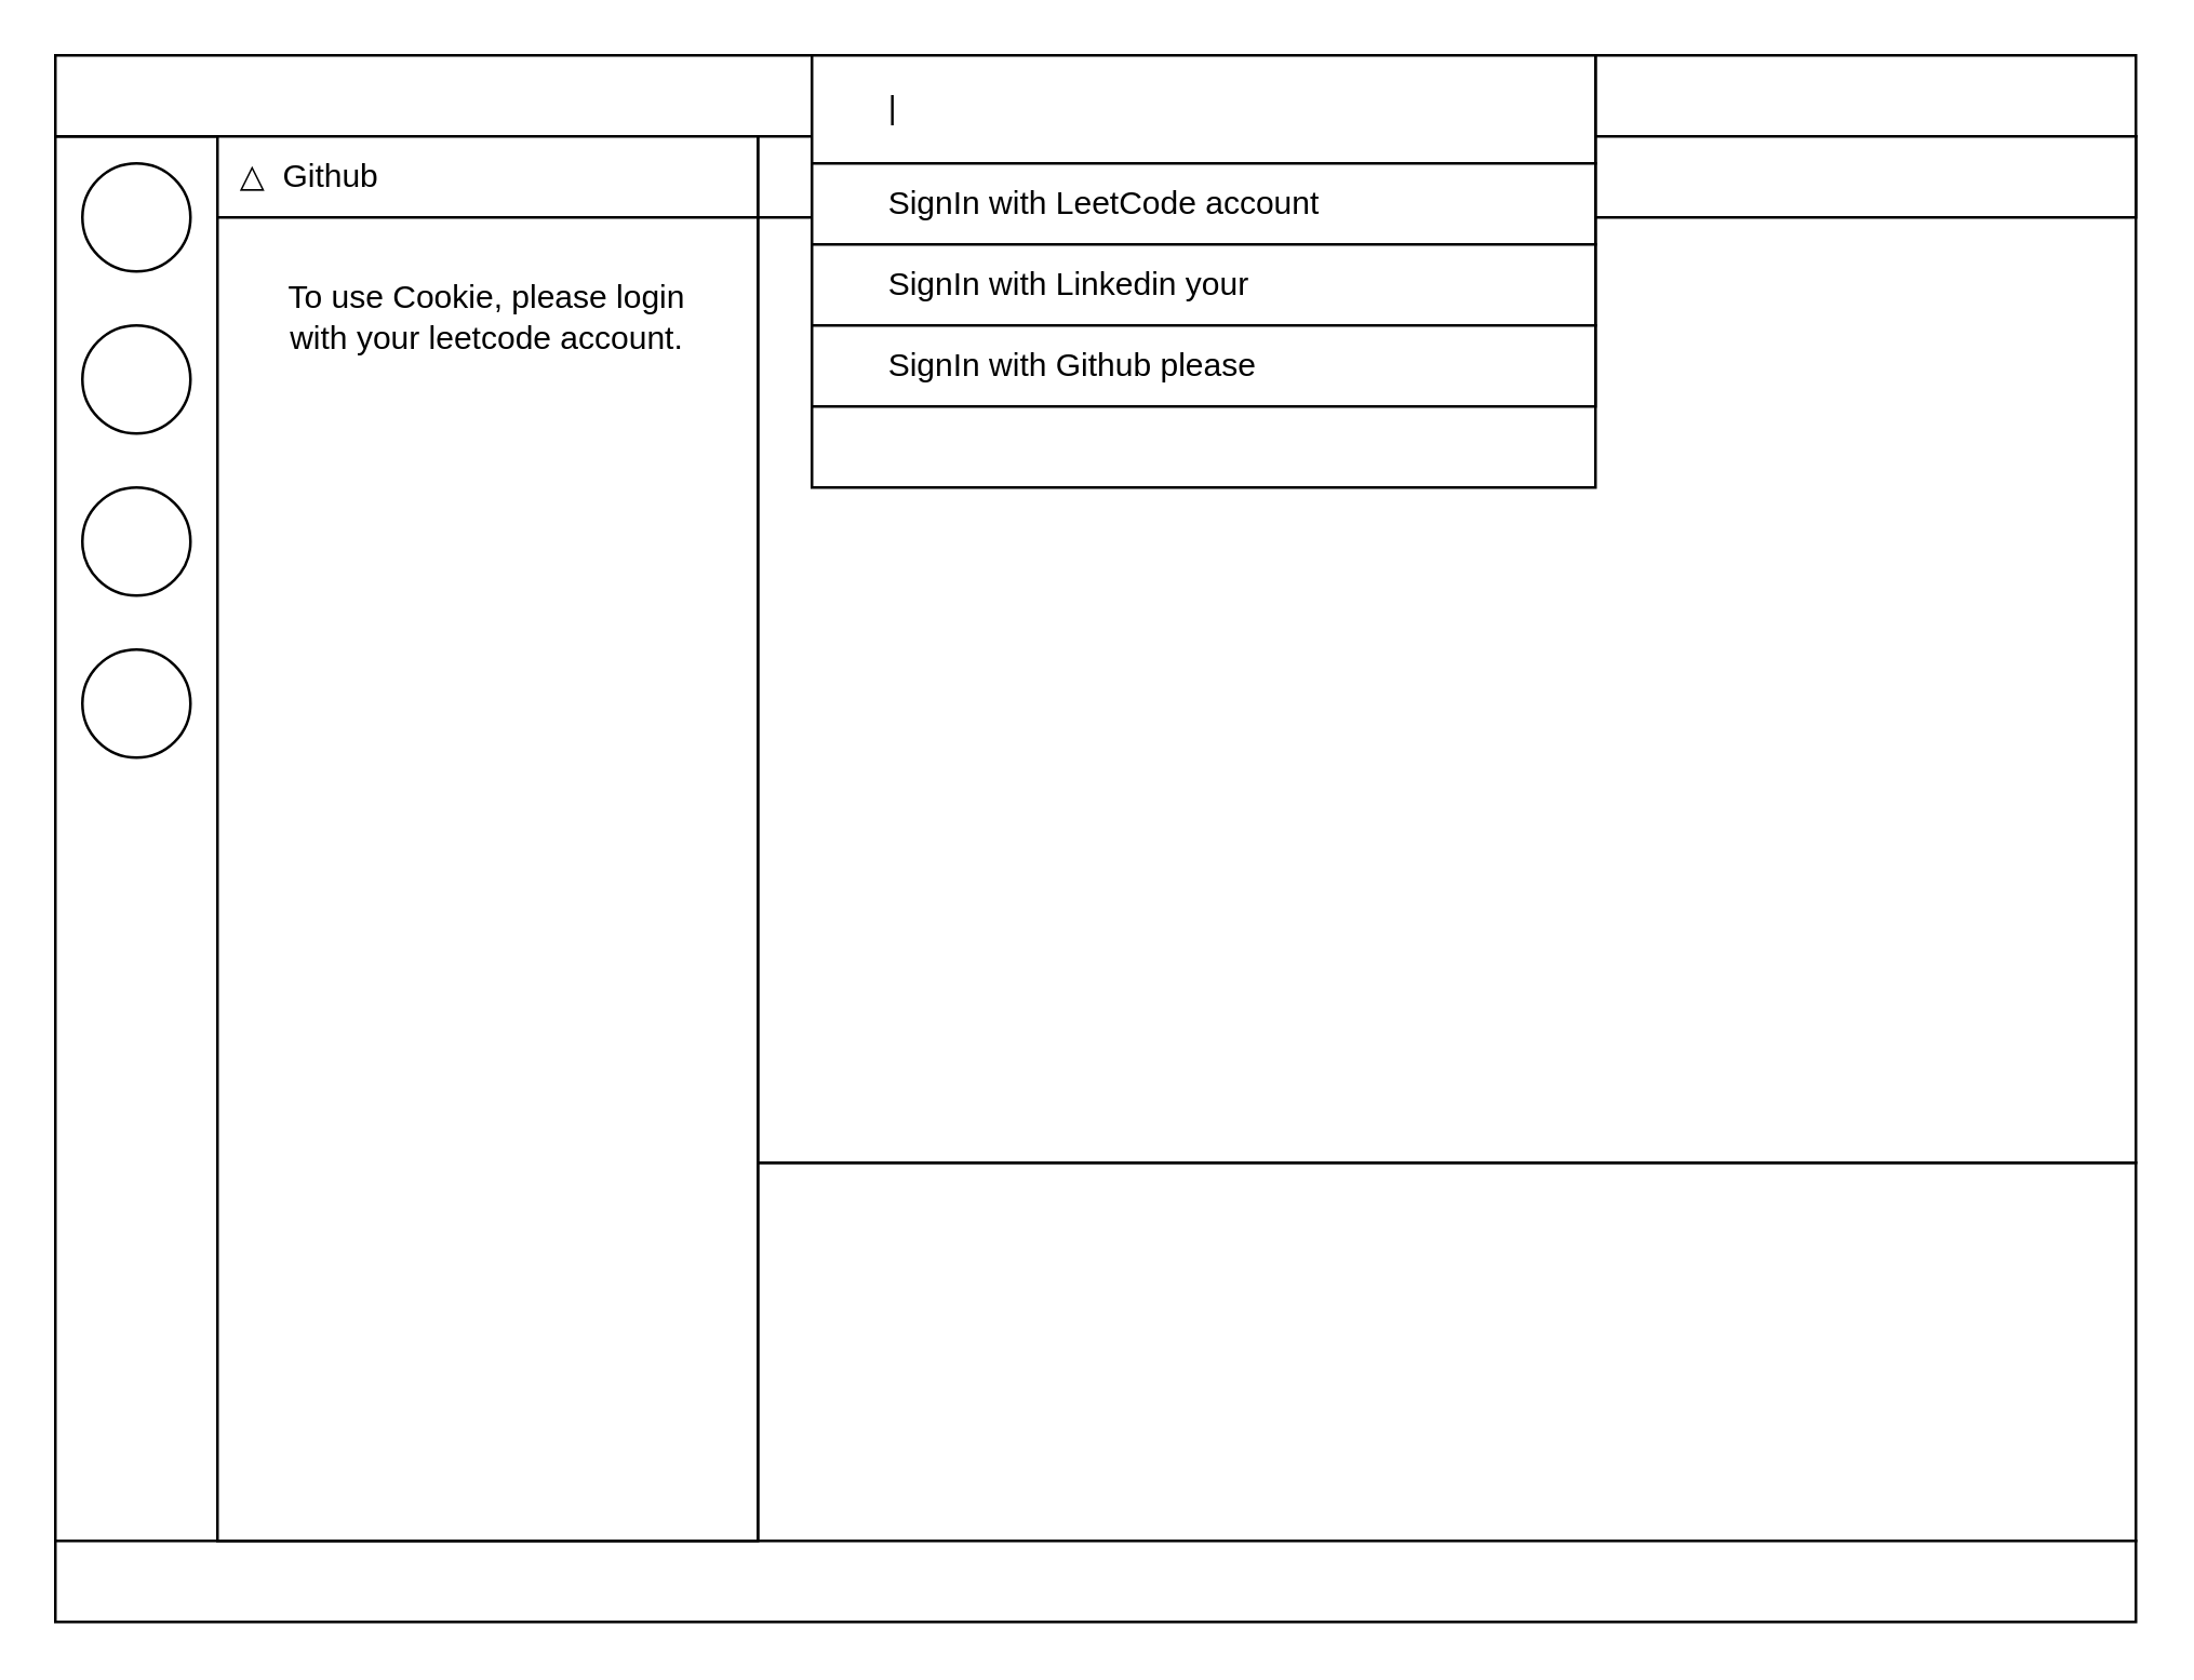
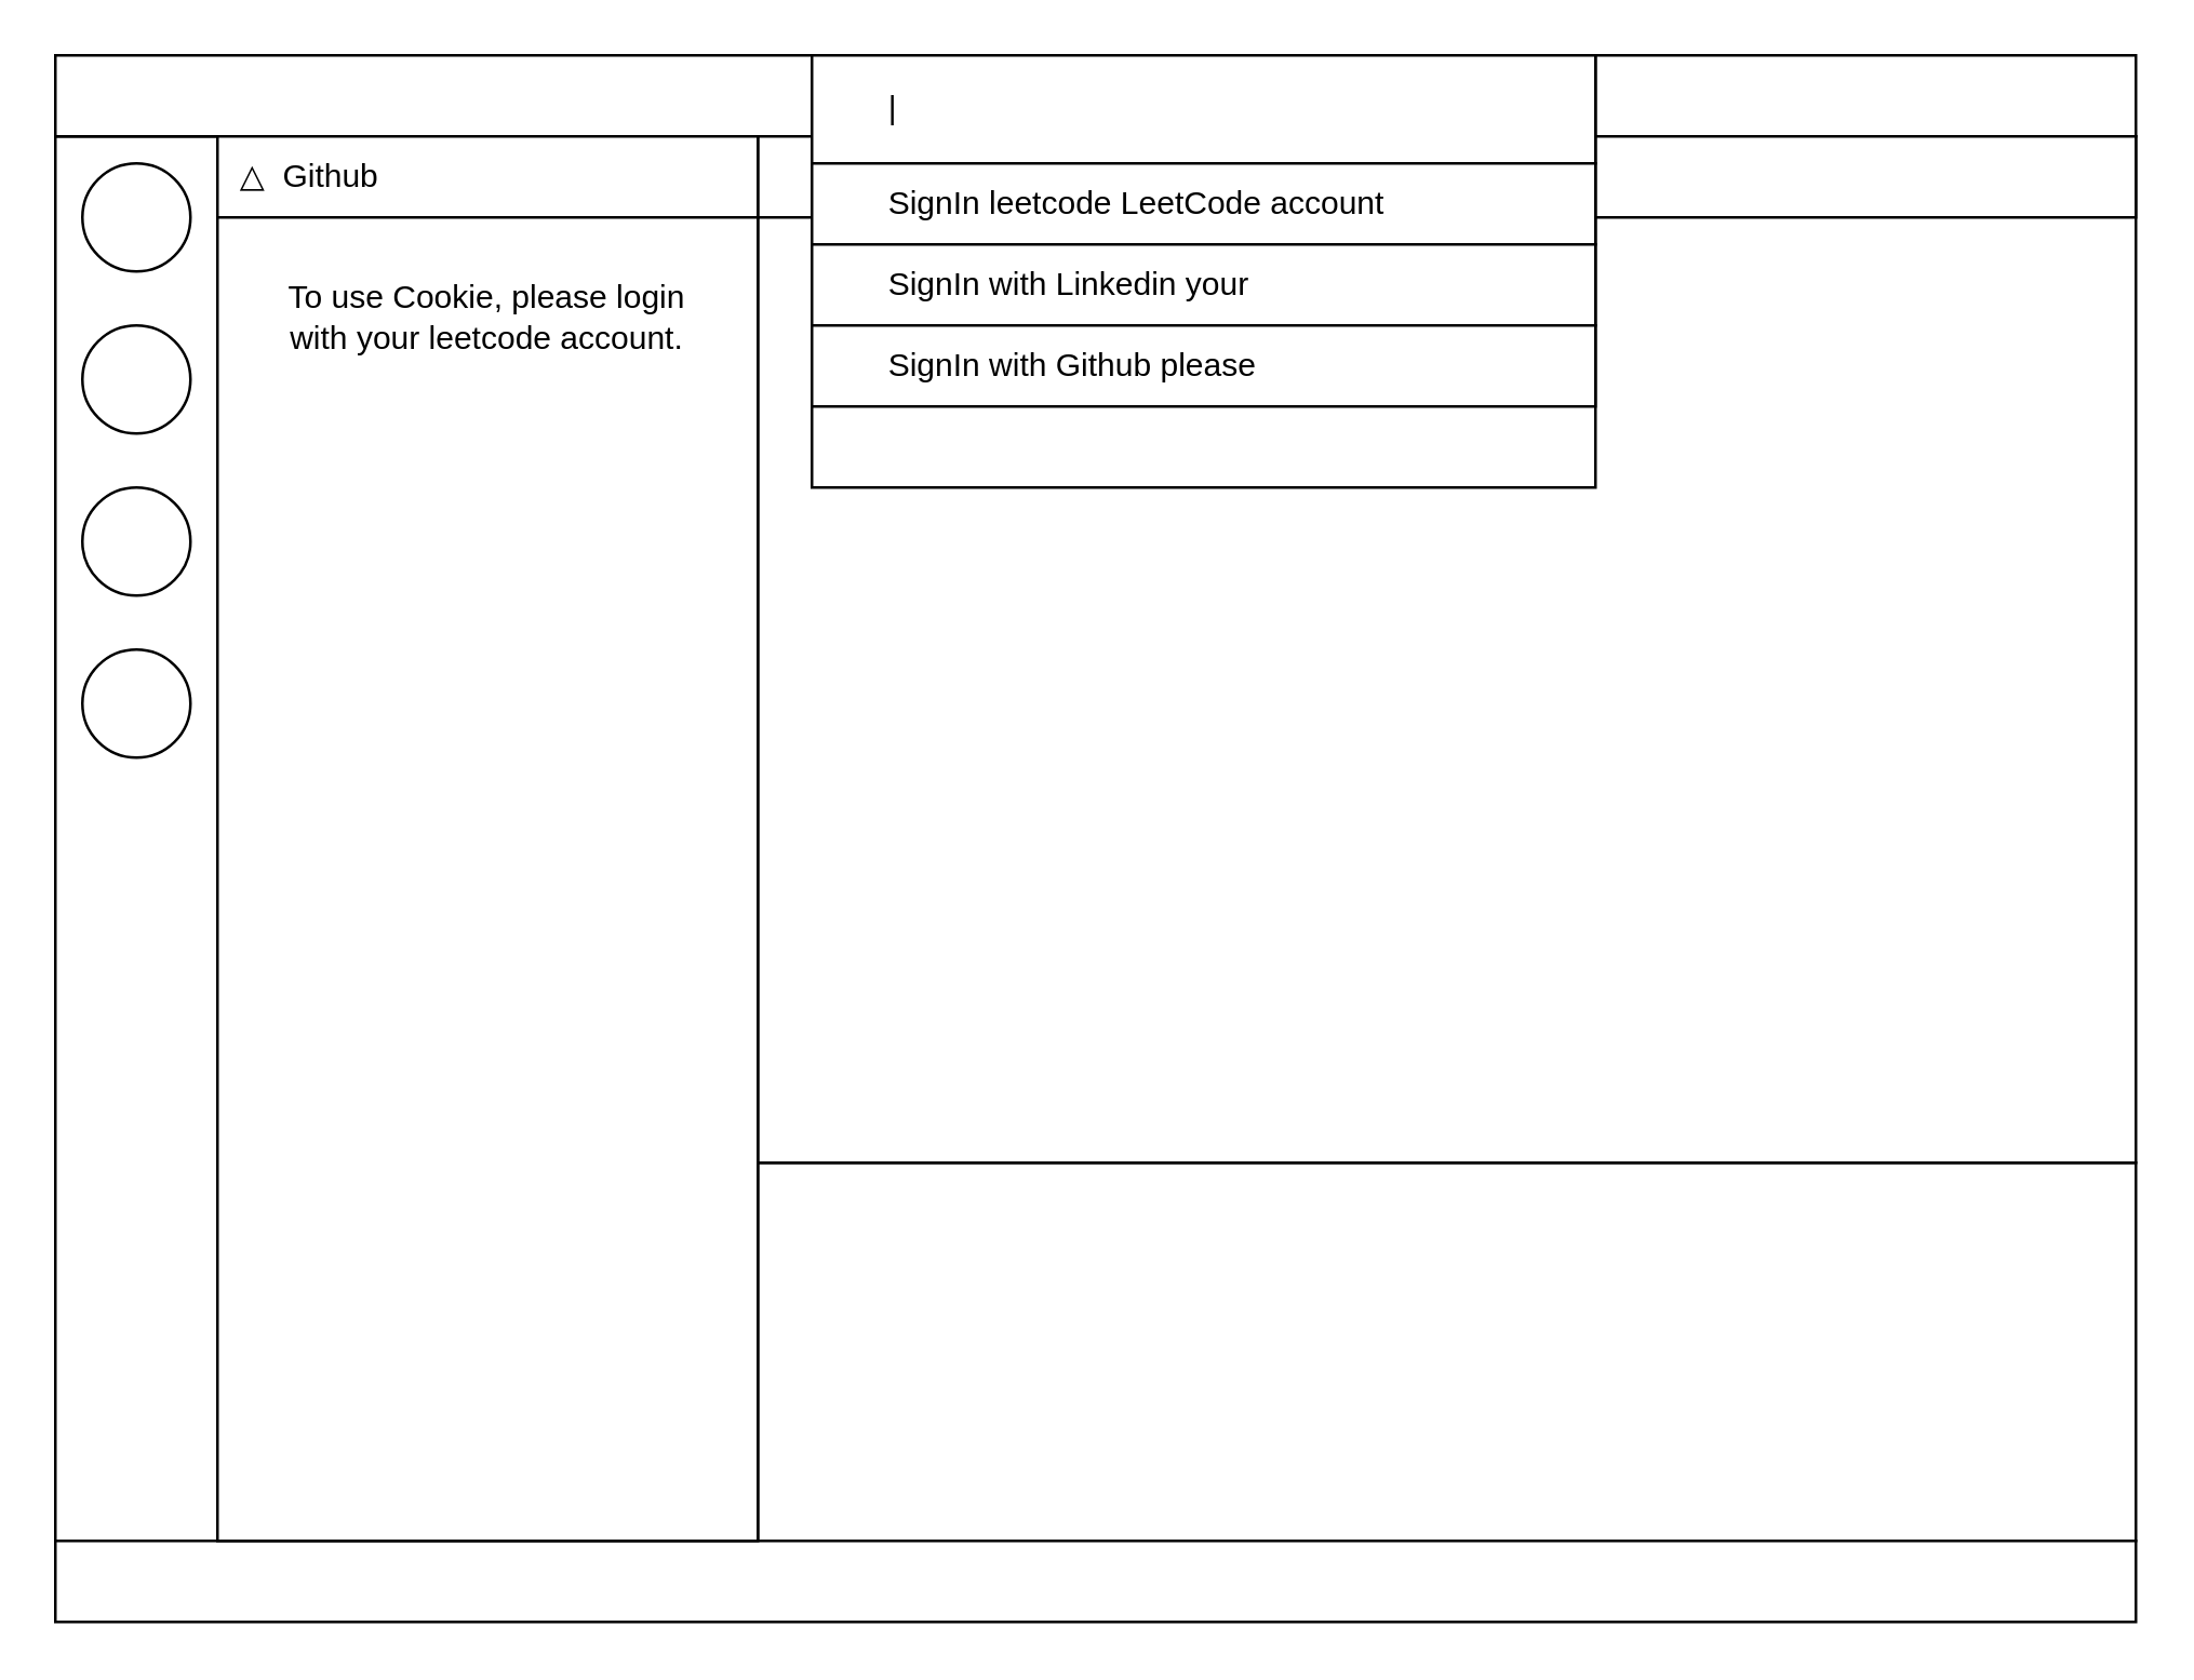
  <mxCell id="0" />
  <mxCell id="1" parent="0" />
  <mxCell id="2" value="" style="rounded=0;whiteSpace=wrap;html=1;" parent="1" vertex="1"><mxGeometry x="80" y="50" width="200" height="520" as="geometry" /></mxCell>
  <mxCell id="3" value="" style="rounded=0;whiteSpace=wrap;html=1;" parent="1" vertex="1"><mxGeometry x="20" y="50" width="60" height="520" as="geometry" /></mxCell>
  <mxCell id="4" value="" style="rounded=0;whiteSpace=wrap;html=1;" parent="1" vertex="1"><mxGeometry x="280" y="430" width="510" height="140" as="geometry" /></mxCell>
  <mxCell id="5" value="" style="rounded=0;whiteSpace=wrap;html=1;" parent="1" vertex="1"><mxGeometry x="280" y="50" width="510" height="380" as="geometry" /></mxCell>
  <mxCell id="6" value="" style="rounded=0;whiteSpace=wrap;html=1;" parent="1" vertex="1"><mxGeometry x="20" y="20" width="770" height="30" as="geometry" /></mxCell>
  <mxCell id="7" value="" style="rounded=0;whiteSpace=wrap;html=1;" parent="1" vertex="1"><mxGeometry x="20" y="570" width="770" height="30" as="geometry" /></mxCell>
  <mxCell id="8" value="" style="rounded=0;whiteSpace=wrap;html=1;strokeColor=default;" parent="1" vertex="1"><mxGeometry x="280" y="50" width="90" height="30" as="geometry" /></mxCell>
  <mxCell id="9" value="" style="rounded=0;whiteSpace=wrap;html=1;" parent="1" vertex="1"><mxGeometry x="370" y="50" width="90" height="30" as="geometry" /></mxCell>
  <mxCell id="10" value="" style="rounded=0;whiteSpace=wrap;html=1;" parent="1" vertex="1"><mxGeometry x="460" y="50" width="90" height="30" as="geometry" /></mxCell>
  <mxCell id="11" value="" style="rounded=0;whiteSpace=wrap;html=1;" parent="1" vertex="1"><mxGeometry x="550" y="50" width="240" height="30" as="geometry" /></mxCell>
  <mxCell id="12" value="" style="ellipse;whiteSpace=wrap;html=1;aspect=fixed;strokeColor=default;" parent="1" vertex="1"><mxGeometry x="30" y="60" width="40" height="40" as="geometry" /></mxCell>
  <mxCell id="13" value="" style="ellipse;whiteSpace=wrap;html=1;aspect=fixed;strokeColor=default;" parent="1" vertex="1"><mxGeometry x="30" y="120" width="40" height="40" as="geometry" /></mxCell>
  <mxCell id="14" value="" style="ellipse;whiteSpace=wrap;html=1;aspect=fixed;strokeColor=default;" parent="1" vertex="1"><mxGeometry x="30" y="180" width="40" height="40" as="geometry" /></mxCell>
  <mxCell id="15" value="" style="ellipse;whiteSpace=wrap;html=1;aspect=fixed;strokeColor=default;" parent="1" vertex="1"><mxGeometry x="30" y="240" width="40" height="40" as="geometry" /></mxCell>
  <mxCell id="16" value="&amp;nbsp; △&amp;nbsp; Github" style="rounded=0;whiteSpace=wrap;html=1;strokeColor=default;align=left;" parent="1" vertex="1"><mxGeometry x="80" y="50" width="200" height="30" as="geometry" /></mxCell>
  <mxCell id="17" value="" style="rounded=0;whiteSpace=wrap;html=1;strokeColor=default;" parent="1" vertex="1"><mxGeometry x="80" y="80" width="200" height="490" as="geometry" /></mxCell>
  <mxCell id="18" value="To use Cookie, please login with your leetcode account." style="text;html=1;strokeColor=none;fillColor=none;align=center;verticalAlign=middle;whiteSpace=wrap;rounded=0;" parent="1" vertex="1"><mxGeometry x="100" y="97" width="160" height="40" as="geometry" /></mxCell>
  <mxCell id="19" value="" style="rounded=0;whiteSpace=wrap;html=1;strokeColor=default;" parent="1" vertex="1"><mxGeometry x="300" y="20" width="290" height="160" as="geometry" /></mxCell>
  <mxCell id="20" value="&lt;span style=&quot;white-space: pre&quot;&gt;&#09;&lt;/span&gt;|" style="rounded=0;whiteSpace=wrap;html=1;strokeColor=default;align=left;" parent="1" vertex="1"><mxGeometry x="300" y="20" width="290" height="40" as="geometry" /></mxCell>
- <mxCell id="21" value="&lt;span style=&quot;white-space: pre&quot;&gt;&#09;&lt;/span&gt;SignIn with LeetCode account" style="rounded=0;whiteSpace=wrap;html=1;strokeColor=default;align=left;" parent="1" vertex="1"><mxGeometry x="300" y="60" width="290" height="30" as="geometry" /></mxCell>
+ <mxCell id="21" value="&lt;span style=&quot;white-space: pre&quot;&gt;&#09;&lt;/span&gt;SignIn leetcode LeetCode account" style="rounded=0;whiteSpace=wrap;html=1;strokeColor=default;align=left;" parent="1" vertex="1"><mxGeometry x="300" y="60" width="290" height="30" as="geometry" /></mxCell>
  <mxCell id="22" value="&lt;span style=&quot;white-space: pre&quot;&gt;&#09;&lt;/span&gt;SignIn with Linkedin your" style="rounded=0;whiteSpace=wrap;html=1;strokeColor=default;align=left;" parent="1" vertex="1"><mxGeometry x="300" y="90" width="290" height="30" as="geometry" /></mxCell>
  <mxCell id="23" value="&lt;span style=&quot;white-space: pre&quot;&gt;&#09;&lt;/span&gt;SignIn with Github please" style="rounded=0;whiteSpace=wrap;html=1;strokeColor=default;align=left;" parent="1" vertex="1"><mxGeometry x="300" y="120" width="290" height="30" as="geometry" /></mxCell>
